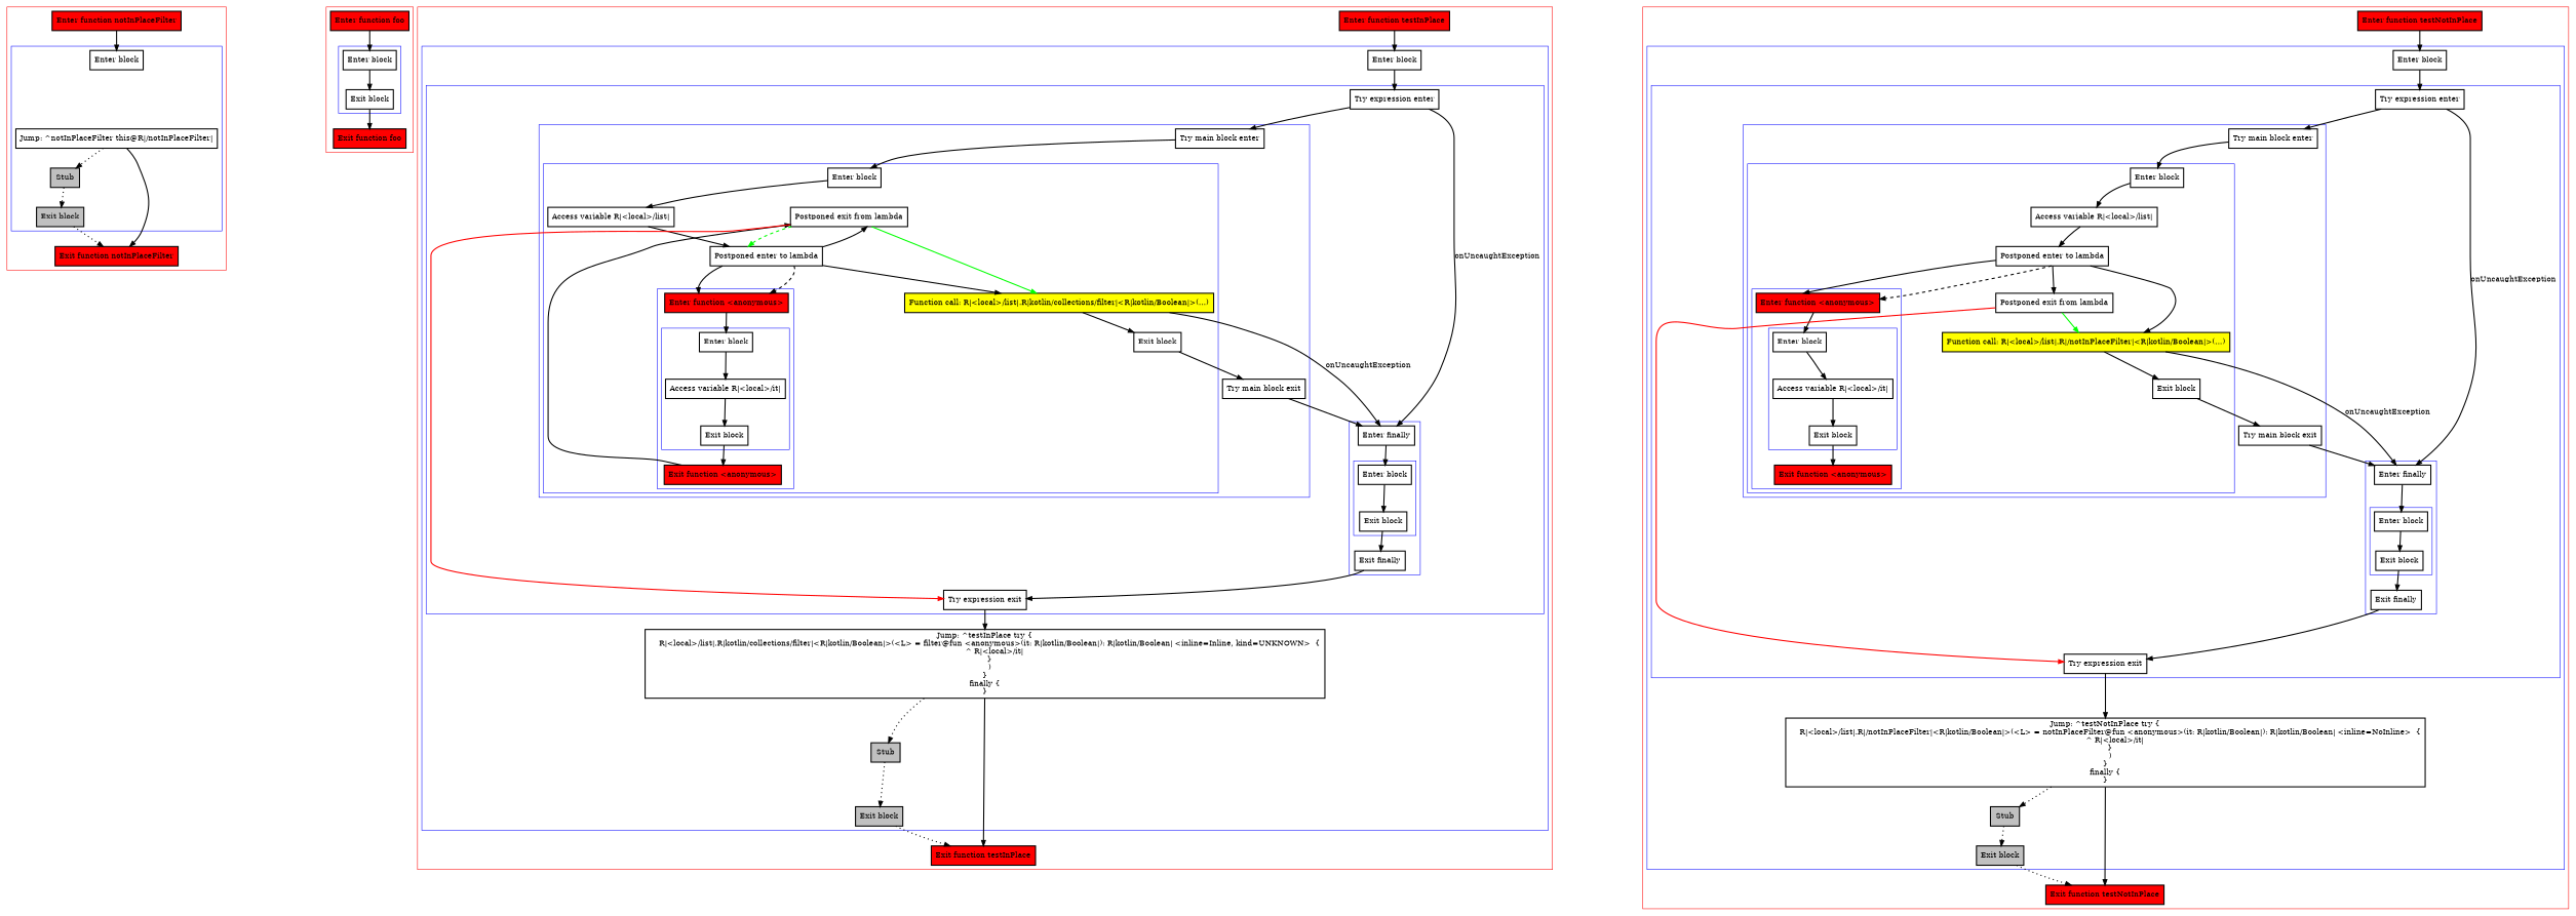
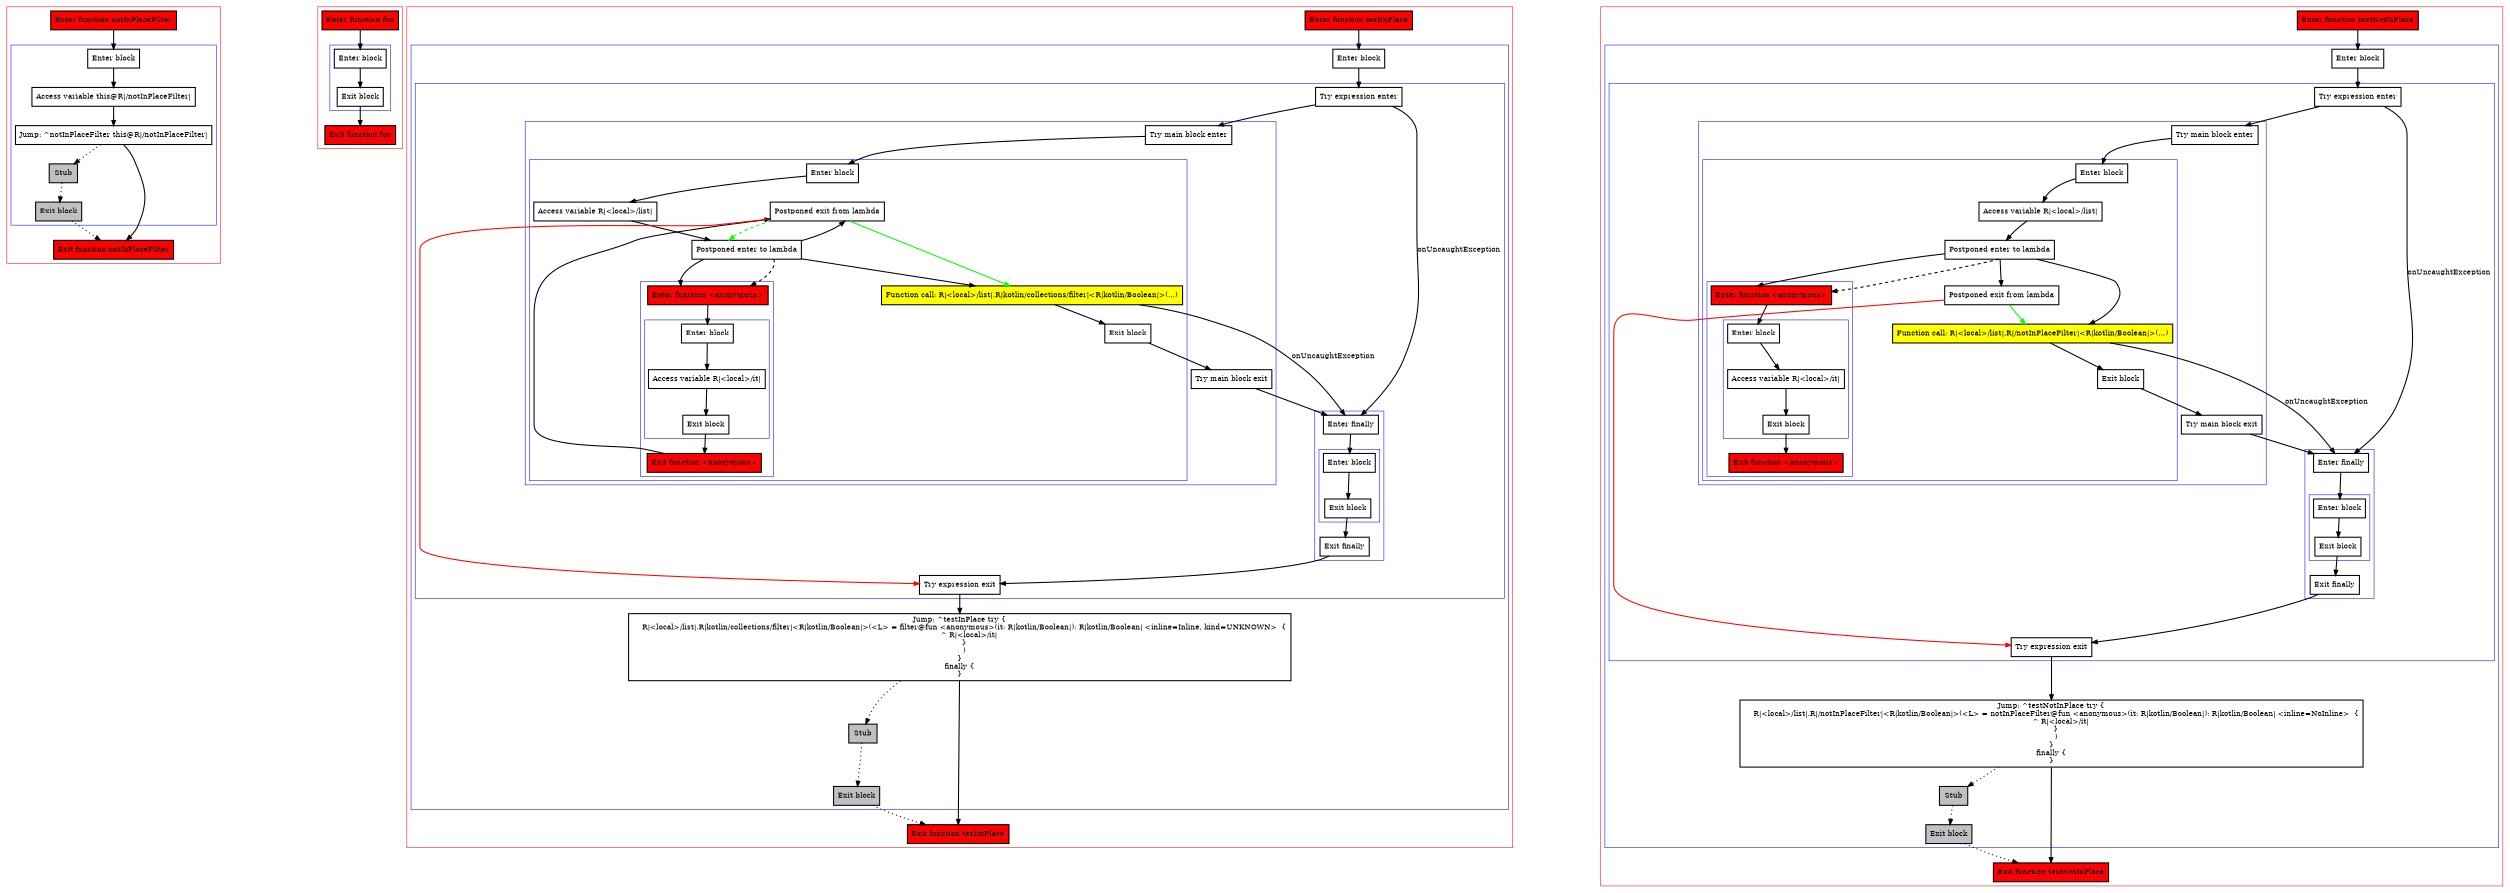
  digraph {
    nodesep=3
    node [penwidth=2 shape=box]
    edge [penwidth=2]
    n1 [label="Enter block"]
+   n2 [label="Access variable this@R|/notInPlaceFilter|"]
    n3 [label="Jump: ^notInPlaceFilter this@R|/notInPlaceFilter|"]
    n4 [fillcolor=gray label=Stub style=filled]
    n5 [fillcolor=gray label="Exit block" style=filled]
    n6 [fillcolor=red label="Enter function notInPlaceFilter" style=filled]
    n7 [fillcolor=red label="Exit function notInPlaceFilter" style=filled]
    n8 [label="Enter block"]
    n9 [label="Exit block"]
    n10 [fillcolor=red label="Enter function foo" style=filled]
    n11 [fillcolor=red label="Exit function foo" style=filled]
    n12 [label="Enter block"]
    n13 [label="Access variable R|<local>/it|"]
    n14 [label="Exit block"]
    n15 [fillcolor=red label="Enter function <anonymous>" style=filled]
    n16 [fillcolor=red label="Exit function <anonymous>" style=filled]
    n17 [label="Enter block"]
    n18 [label="Access variable R|<local>/list|"]
    n19 [label="Postponed enter to lambda"]
    n20 [label="Postponed exit from lambda"]
    n21 [fillcolor=yellow label="Function call: R|<local>/list|.R|kotlin/collections/filter|<R|kotlin/Boolean|>(...)" style=filled]
    n22 [label="Exit block"]
    n23 [label="Try main block enter"]
    n24 [label="Try main block exit"]
    n25 [label="Enter block"]
    n26 [label="Exit block"]
    n27 [label="Enter finally"]
    n28 [label="Exit finally"]
    n29 [label="Try expression enter"]
    n30 [label="Try expression exit"]
    n31 [label="Enter block"]
    n32 [label="Jump: ^testInPlace try {\n    R|<local>/list|.R|kotlin/collections/filter|<R|kotlin/Boolean|>(<L> = filter@fun <anonymous>(it: R|kotlin/Boolean|): R|kotlin/Boolean| <inline=Inline, kind=UNKNOWN>  {\n        ^ R|<local>/it|\n    }\n    )\n}\nfinally {\n}\n"]
    n33 [fillcolor=gray label=Stub style=filled]
    n34 [fillcolor=gray label="Exit block" style=filled]
    n35 [fillcolor=red label="Enter function testInPlace" style=filled]
    n36 [fillcolor=red label="Exit function testInPlace" style=filled]
    n37 [label="Enter block"]
    n38 [label="Access variable R|<local>/it|"]
    n39 [label="Exit block"]
    n40 [fillcolor=red label="Enter function <anonymous>" style=filled]
    n41 [fillcolor=red label="Exit function <anonymous>" style=filled]
    n42 [label="Enter block"]
    n43 [label="Access variable R|<local>/list|"]
    n44 [label="Postponed enter to lambda"]
    n45 [label="Postponed exit from lambda"]
    n46 [fillcolor=yellow label="Function call: R|<local>/list|.R|/notInPlaceFilter|<R|kotlin/Boolean|>(...)" style=filled]
    n47 [label="Exit block"]
    n48 [label="Try main block enter"]
    n49 [label="Try main block exit"]
    n50 [label="Enter block"]
    n51 [label="Exit block"]
    n52 [label="Enter finally"]
    n53 [label="Exit finally"]
    n54 [label="Try expression enter"]
    n55 [label="Try expression exit"]
    n56 [label="Enter block"]
    n57 [label="Jump: ^testNotInPlace try {\n    R|<local>/list|.R|/notInPlaceFilter|<R|kotlin/Boolean|>(<L> = notInPlaceFilter@fun <anonymous>(it: R|kotlin/Boolean|): R|kotlin/Boolean| <inline=NoInline>  {\n        ^ R|<local>/it|\n    }\n    )\n}\nfinally {\n}\n"]
    n58 [fillcolor=gray label=Stub style=filled]
    n59 [fillcolor=gray label="Exit block" style=filled]
    n60 [fillcolor=red label="Enter function testNotInPlace" style=filled]
    n61 [fillcolor=red label="Exit function testNotInPlace" style=filled]
    subgraph cluster_1 {
      color=red
      n6
      n7
      subgraph cluster_2 {
        color=blue
        n1
+       n2
        n3
        n4
        n5
      }
    }
    subgraph cluster_3 {
      color=red
      n10
      n11
      subgraph cluster_4 {
        color=blue
        n8
        n9
      }
    }
    subgraph cluster_5 {
      color=red
      n35
      n36
      subgraph cluster_6 {
        color=blue
        n31
        n32
        n33
        n34
        subgraph cluster_7 {
          color=blue
          n29
          n30
          subgraph cluster_8 {
            color=blue
            n23
            n24
            subgraph cluster_9 {
              color=blue
              n17
              n18
              n19
              n20
              n21
              n22
              subgraph cluster_10 {
                color=blue
                n15
                n16
                subgraph cluster_11 {
                  color=blue
                  n12
                  n13
                  n14
                }
              }
            }
          }
          subgraph cluster_12 {
            color=blue
            n27
            n28
            subgraph cluster_13 {
              color=blue
              n25
              n26
            }
          }
        }
      }
    }
    subgraph cluster_14 {
      color=red
      n60
      n61
      subgraph cluster_15 {
        color=blue
        n56
        n57
        n58
        n59
        subgraph cluster_16 {
          color=blue
          n54
          n55
          subgraph cluster_17 {
            color=blue
            n48
            n49
            subgraph cluster_18 {
              color=blue
              n42
              n43
              n44
              n45
              n46
              n47
              subgraph cluster_19 {
                color=blue
                n40
                n41
                subgraph cluster_20 {
                  color=blue
                  n37
                  n38
                  n39
                }
              }
            }
          }
          subgraph cluster_21 {
            color=blue
            n52
            n53
            subgraph cluster_22 {
              color=blue
              n50
              n51
            }
          }
        }
      }
    }
+   n1 -> n2
+   n2 -> n3
    n3 -> n4 [style=dotted]
    n3 -> n7
    n4 -> n5 [style=dotted]
    n5 -> n7 [style=dotted]
    n6 -> n1
    n8 -> n9
    n9 -> n11
    n10 -> n8
    n12 -> n13
    n13 -> n14
    n14 -> n16
    n15 -> n12
    n16 -> n20
    n17 -> n18
    n18 -> n19
    n19 -> n15
    n19 -> n15 [style=dashed]
    n19 -> n20
    n19 -> n21
    n20 -> n19 [color=green style=dashed]
    n20 -> n21 [color=green]
    n20 -> n30 [color=red]
    n21 -> n22
    n21 -> n27 [label=onUncaughtException]
    n22 -> n24
    n23 -> n17
    n24 -> n27
    n25 -> n26
    n26 -> n28
    n27 -> n25
    n28 -> n30
    n29 -> n23
    n29 -> n27 [label=onUncaughtException]
    n30 -> n32
    n31 -> n29
    n32 -> n33 [style=dotted]
    n32 -> n36
    n33 -> n34 [style=dotted]
    n34 -> n36 [style=dotted]
    n35 -> n31
    n37 -> n38
    n38 -> n39
    n39 -> n41
    n40 -> n37
    n42 -> n43
    n43 -> n44
    n44 -> n40
    n44 -> n40 [style=dashed]
    n44 -> n45
    n44 -> n46
    n45 -> n46 [color=green]
    n45 -> n55 [color=red]
    n46 -> n47
    n46 -> n52 [label=onUncaughtException]
    n47 -> n49
    n48 -> n42
    n49 -> n52
    n50 -> n51
    n51 -> n53
    n52 -> n50
    n53 -> n55
    n54 -> n48
    n54 -> n52 [label=onUncaughtException]
    n55 -> n57
    n56 -> n54
    n57 -> n58 [style=dotted]
    n57 -> n61
    n58 -> n59 [style=dotted]
    n59 -> n61 [style=dotted]
    n60 -> n56
  }
